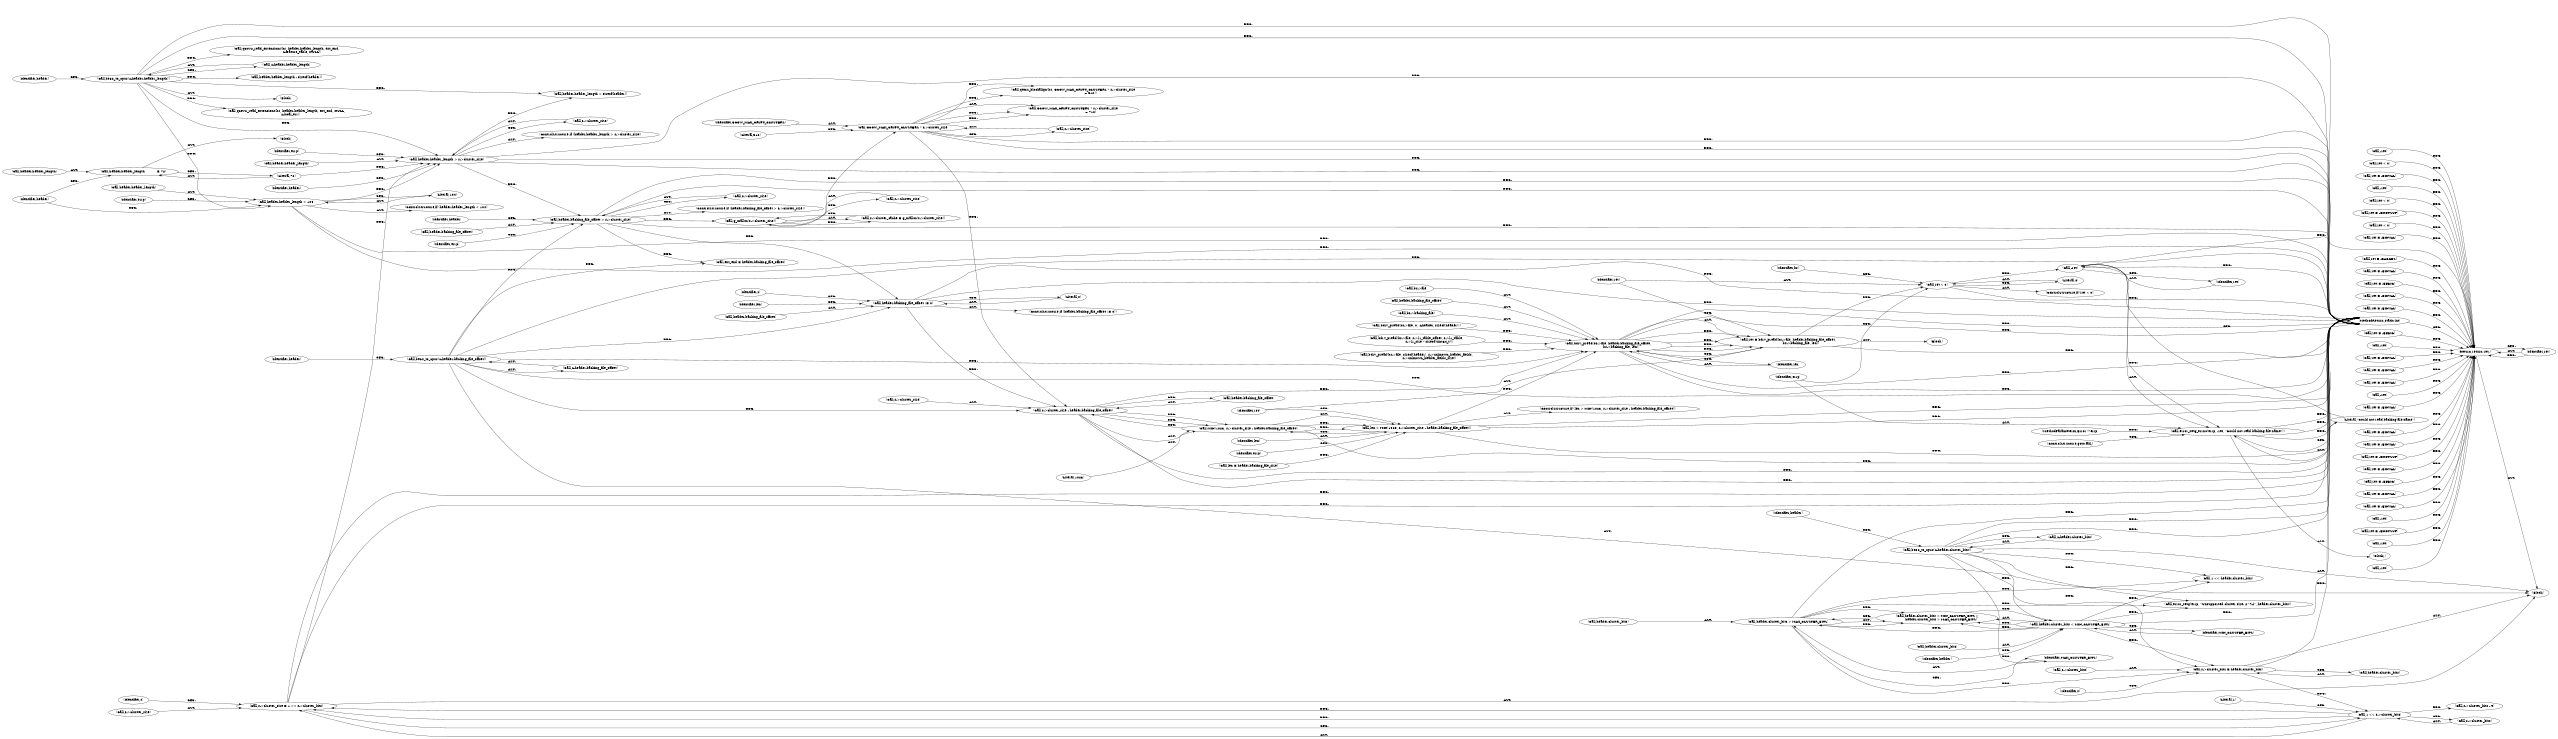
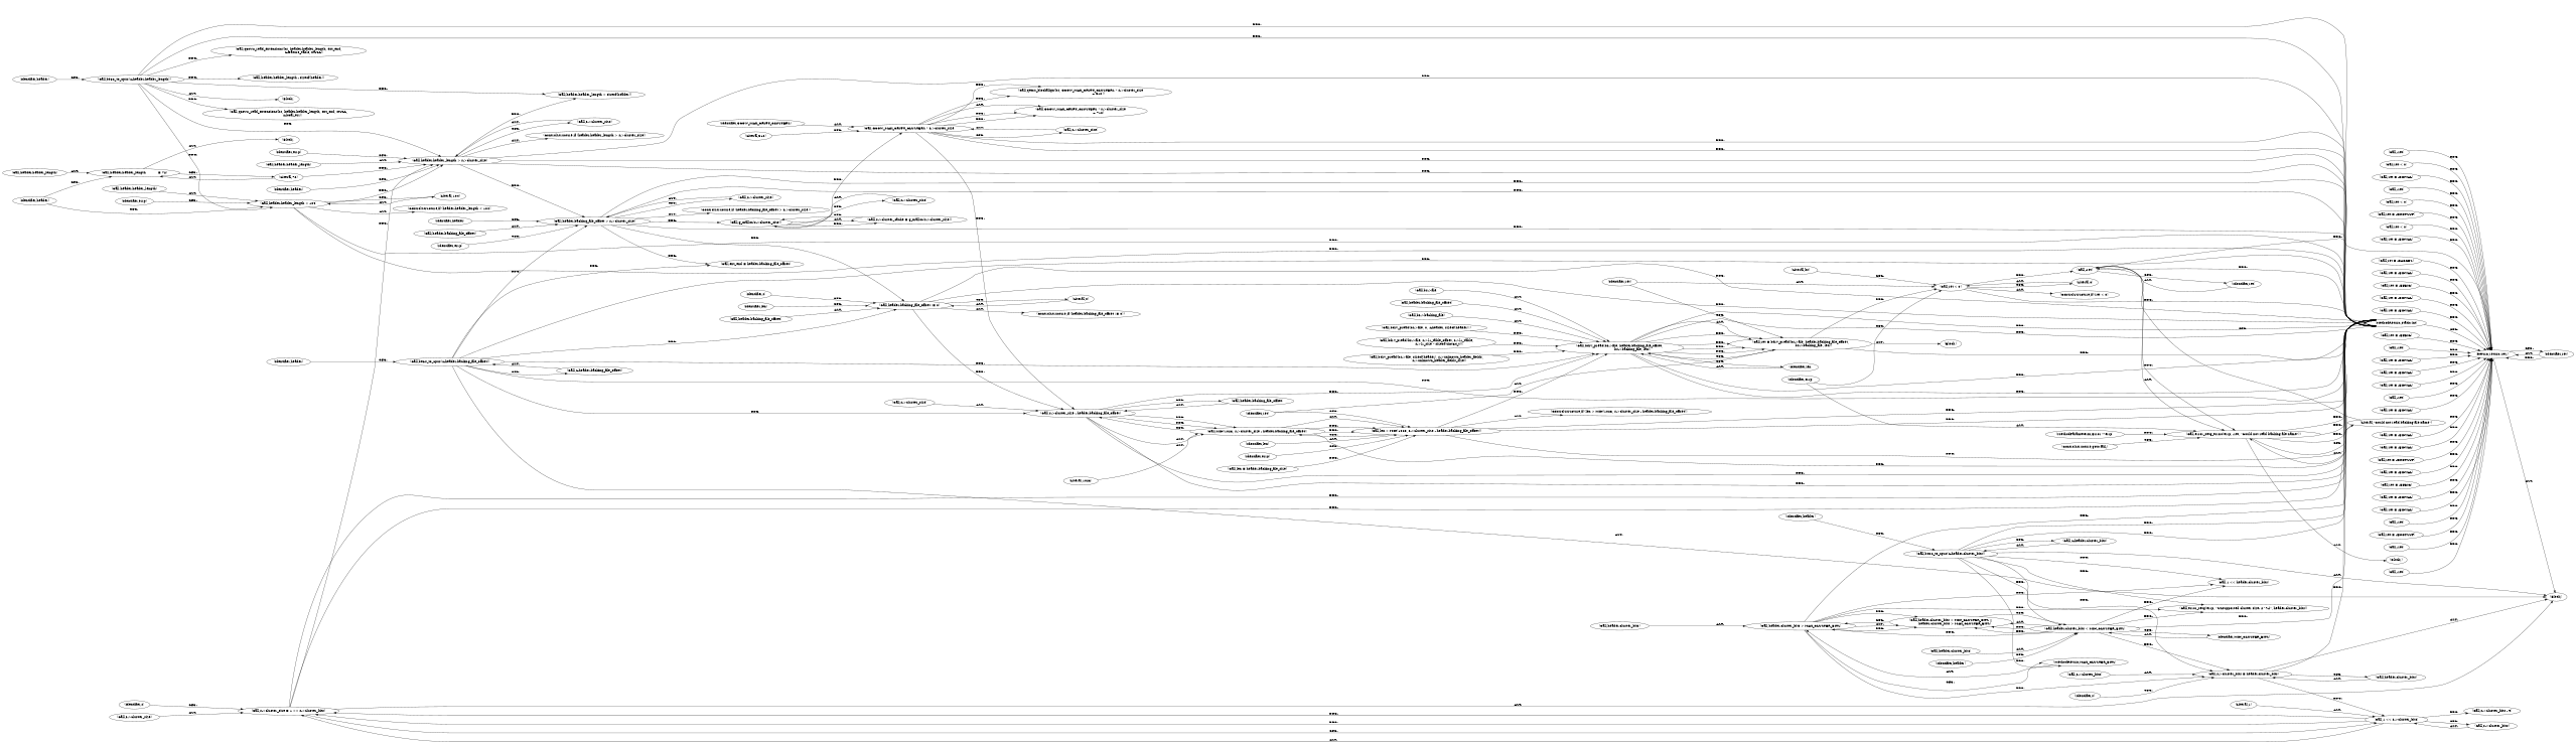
  digraph {
    rankdir=LR
    n1 [label="(Call,s->cluster_size - header.backing_file_offset)"]
    n2 [label="(Call,MIN(1023, s->cluster_size - header.backing_file_offset))"]
    n3 [label="(Call,bdrv_pread(bs->file, header.backing_file_offset,\n                         bs->backing_file, len))"]
    n4 [label="(MethodReturn,static int)"]
    n5 [label="(Call,header.backing_file_offset)"]
    n6 [label="(Call,len > MIN(1023, s->cluster_size - header.backing_file_offset))"]
    n7 [label="(Call,ret = bdrv_pread(bs->file, header.backing_file_offset,\n                         bs->backing_file, len))"]
    n8 [label="(Identifier,len)"]
    n9 [label="(Return,return ret;)"]
    n10 [label="(Call,QCOW_MAX_CRYPT_CLUSTERS * s->cluster_size)"]
    n11 [label="(Call,QCOW_MAX_CRYPT_CLUSTERS * s->cluster_size\n                                  + 712)"]
    n12 [label="(Call,s->cluster_size)"]
    n13 [label="(Call,qemu_blockalign(bs, QCOW_MAX_CRYPT_CLUSTERS * s->cluster_size\n                                  + 512))"]
    n14 [label="(Call,g_malloc(s->cluster_size))"]
    n15 [label="(Call,s->cluster_size)"]
    n16 [label="(Call,s->cluster_cache = g_malloc(s->cluster_size))"]
    n17 [label="(Call,header.backing_file_offset > s->cluster_size)"]
    n18 [label="(Call,header.backing_file_offset != 0)"]
    n19 [label="(Call,ext_end = header.backing_file_offset)"]
    n20 [label="(Call,s->cluster_size)"]
    n21 [label="(ControlStructure,if (header.backing_file_offset > s->cluster_size))"]
    n22 [label="(Literal,0)"]
    n23 [label="(ControlStructure,if (header.backing_file_offset != 0))"]
    n24 [label="(Call,be64_to_cpus(&header.backing_file_offset))"]
    n25 [label="(Call,&header.backing_file_offset)"]
    n26 [label="(Block,)"]
    n27 [label="(Call,header.header_length > s->cluster_size)"]
    n28 [label="(ControlStructure,if (header.header_length > s->cluster_size))"]
    n29 [label="(Call,header.header_length > sizeof(header))"]
    n30 [label="(Call,s->cluster_size)"]
    n31 [label="(Call,header.header_length            = 72)"]
    n32 [label="(Block,)"]
    n33 [label="(Literal,72)"]
    n34 [label="(Call,header.header_length < 104)"]
    n35 [label="(ControlStructure,if (header.header_length < 104))"]
    n36 [label="(Literal,104)"]
    n37 [label="(Call,be32_to_cpus(&header.header_length))"]
-   n38 [label="(Call,&header.header_length)"]
    n39 [label="(Call,header.header_length - sizeof(header))"]
    n40 [label="(Block,)"]
    n41 [label="(Call,qcow2_read_extensions(bs, header.header_length, ext_end, NULL,\n        &local_err))"]
    n42 [label="(Call,qcow2_read_extensions(bs, header.header_length, ext_end,\n                              &feature_table, NULL))"]
    n43 [label="(Call,s->cluster_size = 1 << s->cluster_bits)"]
    n44 [label="(Call,1 << s->cluster_bits)"]
    n45 [label="(Call,s->cluster_bits)"]
    n46 [label="(Call,s->cluster_bits - 9)"]
    n47 [label="(Call,s->cluster_bits = header.cluster_bits)"]
    n48 [label="(Call,header.cluster_bits)"]
    n49 [label="(Call,header.cluster_bits > MAX_CLUSTER_BITS)"]
-   n50 [label="(Identifier,MAX_CLUSTER_BITS)"]
+   n50 [label="(MethodReturn,MAX_CLUSTER_BITS)"]
    n51 [label="(Call,error_setg(errp, \"Unsupported cluster size: 2^%i\", header.cluster_bits))"]
    n52 [label="(Call,1 << header.cluster_bits)"]
    n53 [label="(Call,header.cluster_bits < MIN_CLUSTER_BITS ||\n        header.cluster_bits > MAX_CLUSTER_BITS)"]
    n54 [label="(Call,header.cluster_bits < MIN_CLUSTER_BITS)"]
    n55 [label="(Call,be32_to_cpus(&header.cluster_bits))"]
    n56 [label="(Call,&header.cluster_bits)"]
    n57 [label="(Identifier,MIN_CLUSTER_BITS)"]
    n58 [label="(ControlStructure,if (len > MIN(1023, s->cluster_size - header.backing_file_offset)))"]
    n59 [label="(Call,ret < 0)"]
    n60 [label="(Block,)"]
    n61 [label="(Call,-ret)"]
    n62 [label="(Literal,0)"]
    n63 [label="(ControlStructure,if (ret < 0))"]
    n64 [label="(Call,error_setg_errno(errp, -ret, \"Could not read backing file name\"))"]
    n65 [label="(Identifier,ret)"]
    n66 [label="(Literal,\"Could not read backing file name\")"]
    n67 [label="(Block,)"]
    n68 [label="(Identifier,ret)"]
    n69 [label="(Call,ret = -EINVAL)"]
    n70 [label="(Call,ret = -EINVAL)"]
    n71 [label="(Call,ret = -ENOTSUP)"]
    n72 [label="(Literal,512)"]
    n73 [label="(Call,ret = -EINVAL)"]
    n74 [label="(Call,ret = -EFBIG)"]
    n75 [label="(Identifier,header)"]
    n76 [label="(Call,ret = -EINVAL)"]
    n77 [label="(Call,ret = -EINVAL)"]
    n78 [label="(Call,-ret)"]
    n79 [label="(Identifier,header)"]
    n80 [label="(MethodParameterIn,Error **errp)"]
    n81 [label="(Call,bdrv_pread(bs->file, 0, &header, sizeof(header)))"]
    n82 [label="(Call,header.header_length)"]
    n83 [label="(Identifier,len)"]
    n84 [label="(Identifier,ret)"]
    n85 [label="(Call,ret = -ENOTSUP)"]
    n86 [label="(Identifier,errp)"]
    n87 [label="(Call,-ret)"]
    n88 [label="(Call,header.cluster_bits)"]
    n89 [label="(Identifier,s)"]
    n90 [label="(Call,bdrv_pread(bs->file, s->l1_table_offset, s->l1_table,\n                         s->l1_size * sizeof(uint64_t)))"]
    n91 [label="(Call,-ret)"]
    n92 [label="(Call,bdrv_pread(bs->file, sizeof(header), s->unknown_header_fields,\n                         s->unknown_header_fields_size))"]
    n93 [label="(Call,bs->file)"]
    n94 [label="(Call,s->cluster_size)"]
    n95 [label="(Literal,1023)"]
    n96 [label="(Identifier,header)"]
    n97 [label="(Call,len = header.backing_file_size)"]
    n98 [label="(Identifier,header)"]
    n99 [label="(Identifier,errp)"]
    n100 [label="(ControlStructure,goto fail;)"]
    n101 [label="(Call,-ret)"]
    n102 [label="(Call,ret < 0)"]
    n103 [label="(Call,ret = -EINVAL)"]
    n104 [label="(Identifier,header)"]
    n105 [label="(Call,s->cluster_bits)"]
    n106 [label="(Call,header.backing_file_offset)"]
    n107 [label="(Identifier,QCOW_MAX_CRYPT_CLUSTERS)"]
    n108 [label="(Call,header.header_length)"]
    n109 [label="(Call,-ret)"]
    n110 [label="(Call,ret < 0)"]
    n111 [label="(Call,ret = -ENOTSUP)"]
    n112 [label="(Literal,1)"]
    n113 [label="(Call,ret < 0)"]
    n114 [label="(Identifier,len)"]
-   n115 [label="(Identifier,bs)"]
+   n115 [label="(Literal,bs)"]
    n116 [label="(Identifier,header)"]
    n117 [label="(Call,ret = -EINVAL)"]
    n118 [label="(Call,header.backing_file_offset)"]
    n119 [label="(Call,ret = -EACCES)"]
    n120 [label="(Call,header.backing_file_offset)"]
    n121 [label="(Call,ret = -EINVAL)"]
    n122 [label="(Call,bs->backing_file)"]
    n123 [label="(Call,ret = -EFBIG)"]
    n124 [label="(Identifier,ret)"]
    n125 [label="(Call,header.header_length)"]
    n126 [label="(Call,ret = -EINVAL)"]
    n127 [label="(Call,ret = -EINVAL)"]
    n128 [label="(Call,ret = -EFBIG)"]
    n129 [label="(Call,s->cluster_size)"]
    n130 [label="(Call,-ret)"]
    n131 [label="(Identifier,errp)"]
    n132 [label="(Call,ret = -EINVAL)"]
    n133 [label="(Call,ret = -EINVAL)"]
    n134 [label="(Call,header.cluster_bits)"]
    n135 [label="(Call,ret = -EINVAL)"]
    n136 [label="(Call,-ret)"]
    n137 [label="(Identifier,errp)"]
    n138 [label="(Identifier,errp)"]
    n139 [label="(Identifier,header)"]
    n140 [label="(Identifier,s)"]
    n141 [label="(Call,ret = -EINVAL)"]
    n142 [label="(Identifier,s)"]
    n1 -> n2 [label="AST: "]
    n1 -> n2 [label="DDG: "]
    n1 -> n2 [label="DDG: "]
    n1 -> n3 [label="DDG: "]
    n1 -> n4 [label="DDG: "]
    n1 -> n4 [label="DDG: "]
    n1 -> n5 [label="CFG: "]
    n2 -> n1 [label="CFG: "]
    n2 -> n4 [label="DDG: "]
    n2 -> n6 [label="AST: "]
    n2 -> n6 [label="DDG: "]
    n2 -> n6 [label="DDG: "]
    n3 -> n4 [label="DDG: "]
    n3 -> n4 [label="DDG: "]
    n3 -> n4 [label="DDG: "]
    n3 -> n4 [label="DDG: "]
    n3 -> n7 [label="AST: "]
    n3 -> n7 [label="DDG: "]
    n3 -> n7 [label="DDG: "]
    n3 -> n7 [label="DDG: "]
    n3 -> n7 [label="DDG: "]
    n3 -> n8 [label="CFG: "]
    n4 -> n9 [label="CFG: "]
    n5 -> n1 [label="AST: "]
    n6 -> n2 [label="CFG: "]
    n6 -> n3 [label="DDG: "]
    n6 -> n4 [label="DDG: "]
    n6 -> n4 [label="DDG: "]
    n6 -> n4 [label="DDG: "]
    n6 -> n58 [label="AST: "]
    n7 -> n3 [label="CFG: "]
    n7 -> n4 [label="DDG: "]
    n7 -> n59 [label="DDG: "]
    n7 -> n60 [label="AST: "]
    n8 -> n3 [label="AST: "]
    n9 -> n26 [label="AST: "]
    n9 -> n68 [label="CFG: "]
    n10 -> n1 [label="DDG: "]
    n10 -> n4 [label="DDG: "]
    n10 -> n4 [label="DDG: "]
    n10 -> n11 [label="AST: "]
    n10 -> n11 [label="DDG: "]
    n10 -> n11 [label="DDG: "]
    n10 -> n12 [label="CFG: "]
    n10 -> n13 [label="DDG: "]
    n10 -> n13 [label="DDG: "]
    n12 -> n10 [label="AST: "]
    n14 -> n10 [label="DDG: "]
    n14 -> n15 [label="CFG: "]
    n14 -> n16 [label="AST: "]
    n14 -> n16 [label="DDG: "]
    n15 -> n14 [label="AST: "]
    n16 -> n14 [label="CFG: "]
    n17 -> n4 [label="DDG: "]
    n17 -> n4 [label="DDG: "]
    n17 -> n4 [label="DDG: "]
    n17 -> n14 [label="DDG: "]
    n17 -> n18 [label="DDG: "]
    n17 -> n19 [label="DDG: "]
    n17 -> n20 [label="CFG: "]
    n17 -> n21 [label="AST: "]
    n18 -> n1 [label="DDG: "]
    n18 -> n4 [label="DDG: "]
    n18 -> n4 [label="DDG: "]
    n18 -> n22 [label="CFG: "]
    n18 -> n23 [label="AST: "]
    n20 -> n17 [label="AST: "]
    n22 -> n18 [label="AST: "]
    n24 -> n1 [label="DDG: "]
    n24 -> n3 [label="DDG: "]
    n24 -> n4 [label="DDG: "]
    n24 -> n4 [label="DDG: "]
    n24 -> n17 [label="DDG: "]
    n24 -> n18 [label="DDG: "]
    n24 -> n19 [label="DDG: "]
-   n24 -> n25 [label="AST: "]
+   n24 -> n25 [label="CFG: "]
    n24 -> n26 [label="AST: "]
    n25 -> n24 [label="AST: "]
    n27 -> n4 [label="DDG: "]
    n27 -> n4 [label="DDG: "]
    n27 -> n4 [label="DDG: "]
    n27 -> n17 [label="DDG: "]
    n27 -> n28 [label="AST: "]
    n27 -> n29 [label="DDG: "]
    n27 -> n30 [label="CFG: "]
    n30 -> n27 [label="AST: "]
    n31 -> n32 [label="AST: "]
    n31 -> n33 [label="CFG: "]
    n33 -> n27 [label="DDG: "]
    n33 -> n31 [label="AST: "]
    n34 -> n4 [label="DDG: "]
    n34 -> n4 [label="DDG: "]
    n34 -> n27 [label="DDG: "]
    n34 -> n35 [label="AST: "]
    n34 -> n36 [label="CFG: "]
    n36 -> n34 [label="AST: "]
    n37 -> n4 [label="DDG: "]
    n37 -> n4 [label="DDG: "]
    n37 -> n27 [label="DDG: "]
    n37 -> n29 [label="DDG: "]
    n37 -> n34 [label="DDG: "]
-   n37 -> n38 [label="CFG: "]
    n37 -> n39 [label="DDG: "]
    n37 -> n40 [label="AST: "]
    n37 -> n41 [label="DDG: "]
    n37 -> n42 [label="DDG: "]
-   n38 -> n37 [label="AST: "]
    n43 -> n4 [label="DDG: "]
    n43 -> n4 [label="DDG: "]
    n43 -> n26 [label="AST: "]
    n43 -> n27 [label="DDG: "]
    n43 -> n44 [label="CFG: "]
    n44 -> n43 [label="AST: "]
    n44 -> n43 [label="DDG: "]
    n44 -> n43 [label="DDG: "]
    n44 -> n45 [label="CFG: "]
    n44 -> n46 [label="DDG: "]
    n45 -> n44 [label="AST: "]
    n47 -> n4 [label="DDG: "]
    n47 -> n26 [label="AST: "]
    n47 -> n44 [label="DDG: "]
    n47 -> n48 [label="CFG: "]
    n48 -> n47 [label="AST: "]
    n49 -> n4 [label="DDG: "]
    n49 -> n47 [label="DDG: "]
    n49 -> n50 [label="CFG: "]
    n49 -> n51 [label="DDG: "]
    n49 -> n52 [label="DDG: "]
    n49 -> n53 [label="AST: "]
    n49 -> n53 [label="DDG: "]
    n49 -> n53 [label="DDG: "]
    n50 -> n49 [label="AST: "]
    n53 -> n49 [label="CFG: "]
    n53 -> n54 [label="CFG: "]
    n54 -> n4 [label="DDG: "]
    n54 -> n47 [label="DDG: "]
    n54 -> n49 [label="DDG: "]
    n54 -> n51 [label="DDG: "]
    n54 -> n52 [label="DDG: "]
    n54 -> n53 [label="AST: "]
    n54 -> n53 [label="DDG: "]
    n54 -> n53 [label="DDG: "]
    n54 -> n57 [label="CFG: "]
    n55 -> n4 [label="DDG: "]
    n55 -> n4 [label="DDG: "]
    n55 -> n26 [label="AST: "]
    n55 -> n47 [label="DDG: "]
    n55 -> n50 [label="DDG: "]
    n55 -> n51 [label="DDG: "]
    n55 -> n52 [label="DDG: "]
    n55 -> n54 [label="DDG: "]
    n55 -> n56 [label="CFG: "]
    n56 -> n55 [label="AST: "]
    n57 -> n54 [label="AST: "]
    n59 -> n4 [label="DDG: "]
    n59 -> n61 [label="DDG: "]
    n59 -> n62 [label="CFG: "]
    n59 -> n63 [label="AST: "]
    n61 -> n4 [label="DDG: "]
    n61 -> n9 [label="DDG: "]
    n61 -> n64 [label="AST: "]
    n61 -> n64 [label="DDG: "]
    n61 -> n65 [label="CFG: "]
    n62 -> n59 [label="AST: "]
    n64 -> n4 [label="DDG: "]
    n64 -> n4 [label="DDG: "]
    n64 -> n4 [label="DDG: "]
    n64 -> n66 [label="CFG: "]
    n64 -> n67 [label="AST: "]
    n65 -> n61 [label="AST: "]
    n66 -> n61 [label="CFG: "]
    n66 -> n64 [label="AST: "]
    n68 -> n9 [label="AST: "]
    n68 -> n9 [label="DDG: "]
    n69 -> n9 [label="DDG: "]
    n70 -> n9 [label="DDG: "]
    n71 -> n9 [label="DDG: "]
    n72 -> n10 [label="CFG: "]
    n73 -> n9 [label="DDG: "]
    n74 -> n9 [label="DDG: "]
    n75 -> n17 [label="CFG: "]
    n76 -> n9 [label="DDG: "]
    n77 -> n9 [label="DDG: "]
    n78 -> n9 [label="DDG: "]
    n79 -> n24 [label="CFG: "]
    n80 -> n64 [label="DDG: "]
    n81 -> n3 [label="DDG: "]
    n82 -> n34 [label="AST: "]
    n83 -> n18 [label="CFG: "]
    n84 -> n6 [label="CFG: "]
    n84 -> n7 [label="AST: "]
    n85 -> n9 [label="DDG: "]
    n86 -> n6 [label="CFG: "]
    n87 -> n9 [label="DDG: "]
    n88 -> n49 [label="AST: "]
    n89 -> n43 [label="CFG: "]
    n90 -> n3 [label="DDG: "]
    n91 -> n9 [label="DDG: "]
    n92 -> n3 [label="DDG: "]
    n93 -> n3 [label="AST: "]
    n94 -> n43 [label="AST: "]
    n95 -> n2 [label="AST: "]
    n96 -> n37 [label="CFG: "]
    n97 -> n6 [label="DDG: "]
    n98 -> n55 [label="CFG: "]
    n99 -> n27 [label="CFG: "]
    n100 -> n64 [label="CFG: "]
    n101 -> n9 [label="DDG: "]
    n102 -> n9 [label="DDG: "]
    n103 -> n9 [label="DDG: "]
    n104 -> n54 [label="CFG: "]
    n105 -> n47 [label="AST: "]
    n106 -> n17 [label="AST: "]
    n107 -> n10 [label="AST: "]
    n108 -> n27 [label="AST: "]
    n109 -> n9 [label="DDG: "]
    n110 -> n9 [label="DDG: "]
    n111 -> n9 [label="DDG: "]
-   n112 -> n44 [label="CFG: "]
+   n112 -> n44 [label="AST: "]
    n113 -> n9 [label="DDG: "]
    n114 -> n6 [label="AST: "]
    n115 -> n59 [label="CFG: "]
    n116 -> n27 [label="CFG: "]
    n117 -> n9 [label="DDG: "]
    n118 -> n3 [label="AST: "]
    n119 -> n9 [label="DDG: "]
    n120 -> n18 [label="AST: "]
    n121 -> n9 [label="DDG: "]
    n122 -> n3 [label="AST: "]
    n123 -> n9 [label="DDG: "]
    n124 -> n7 [label="CFG: "]
    n124 -> n59 [label="AST: "]
    n125 -> n31 [label="AST: "]
    n126 -> n9 [label="DDG: "]
    n127 -> n9 [label="DDG: "]
    n128 -> n9 [label="DDG: "]
    n129 -> n1 [label="AST: "]
    n130 -> n9 [label="DDG: "]
    n131 -> n17 [label="CFG: "]
    n132 -> n9 [label="DDG: "]
    n133 -> n9 [label="DDG: "]
    n134 -> n54 [label="AST: "]
    n135 -> n9 [label="DDG: "]
    n136 -> n9 [label="DDG: "]
    n137 -> n34 [label="CFG: "]
    n138 -> n59 [label="CFG: "]
    n138 -> n64 [label="AST: "]
    n139 -> n31 [label="CFG: "]
    n139 -> n34 [label="CFG: "]
    n140 -> n47 [label="CFG: "]
    n141 -> n9 [label="DDG: "]
    n142 -> n18 [label="CFG: "]
  }
